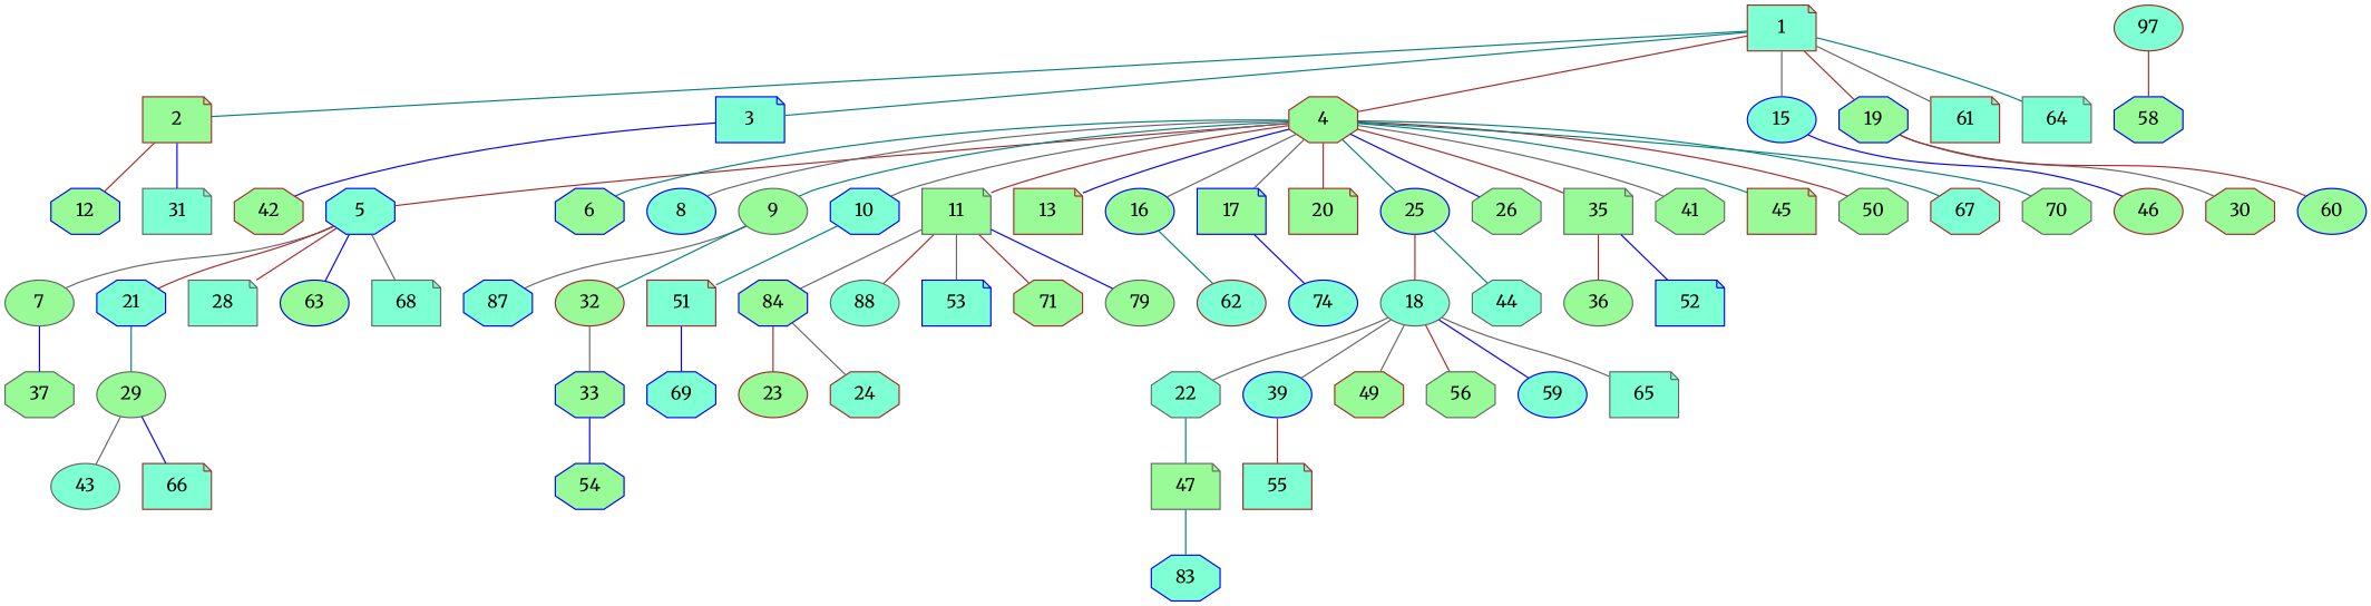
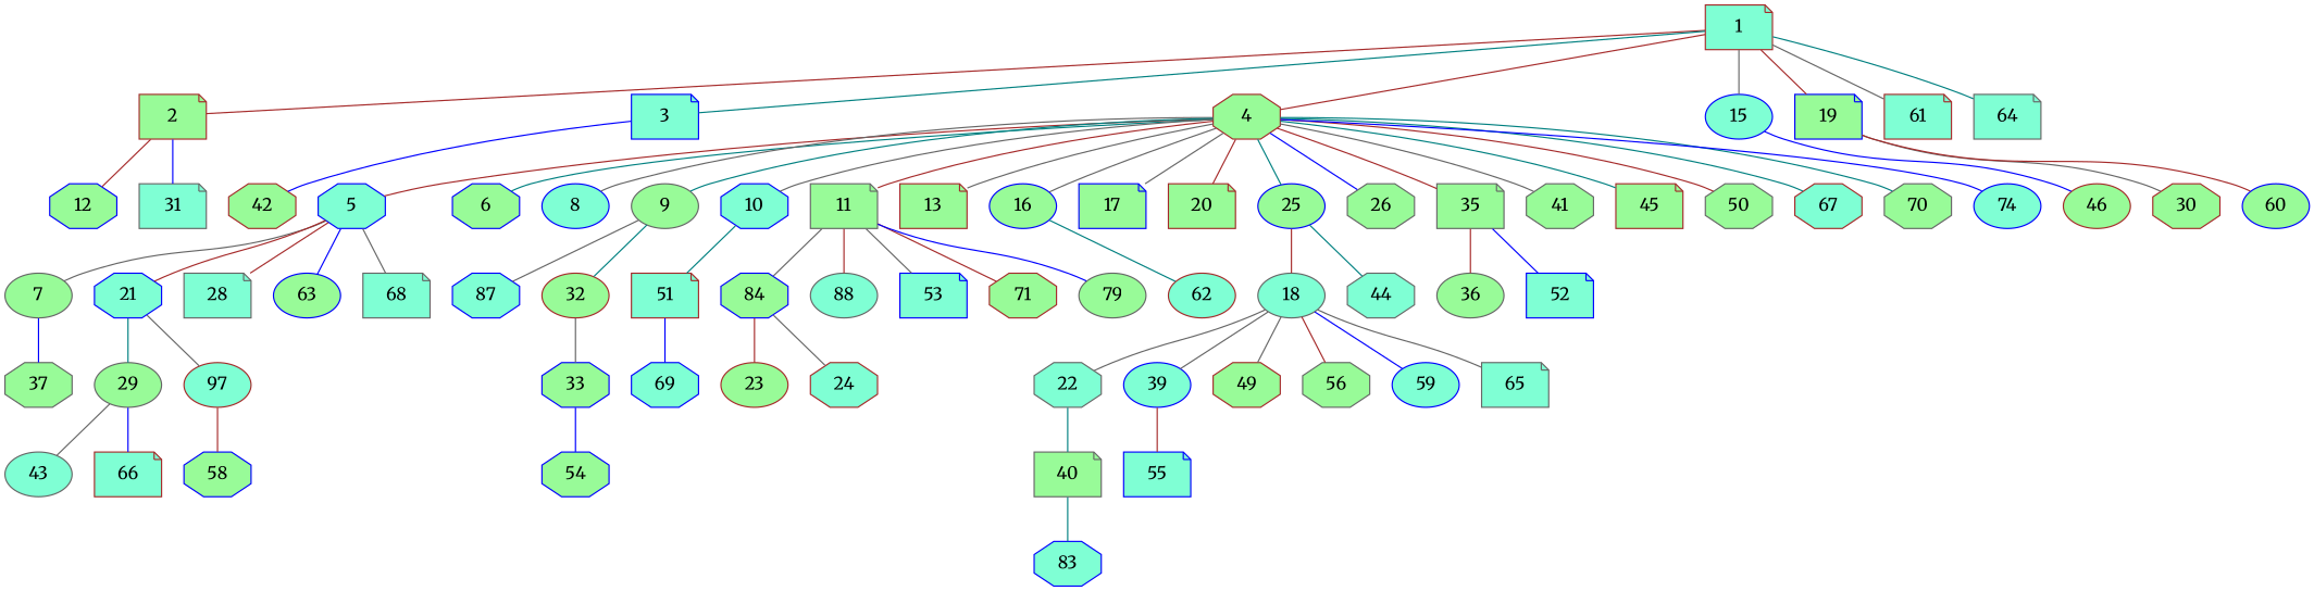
  graph {
    fontname=Merriweather
    node [color=blue fillcolor=palegreen fontname=Merriweather shape=octagon style=filled]
    edge [color=gray40 fontname=Merriweather]
    1 [color=brown fillcolor=aquamarine shape=note]
    2 [color=brown shape=note]
    3 [fillcolor=aquamarine shape=note]
    4 [color=brown]
    15 [fillcolor=aquamarine shape=ellipse]
-   19
+   19 [shape=note]
    61 [color=brown fillcolor=aquamarine shape=note]
    64 [color=gray40 fillcolor=aquamarine shape=note]
    12
    31 [color=gray40 fillcolor=aquamarine shape=note]
    42 [color=brown]
    5 [fillcolor=aquamarine]
    6
    8 [fillcolor=aquamarine shape=ellipse]
    9 [color=gray40 shape=ellipse]
    10 [fillcolor=aquamarine]
    11 [color=gray40 shape=note]
    13 [color=brown shape=note]
    16 [shape=ellipse]
    17 [shape=note]
    20 [color=brown shape=note]
    25 [shape=ellipse]
    26 [color=gray40]
    35 [color=gray40 shape=note]
    41 [color=gray40]
    45 [color=brown shape=note]
    50 [color=gray40]
    67 [color=brown fillcolor=aquamarine]
    70 [color=gray40]
    74 [fillcolor=aquamarine shape=ellipse]
    46 [color=brown shape=ellipse]
    30 [color=brown]
    60 [shape=ellipse]
    7 [color=gray40 shape=ellipse]
    21 [fillcolor=aquamarine]
    28 [color=gray40 fillcolor=aquamarine shape=note]
    63 [shape=ellipse]
    68 [color=gray40 fillcolor=aquamarine shape=note]
    n39 [fillcolor=aquamarine label=87]
    32 [color=brown shape=ellipse]
    51 [color=brown fillcolor=aquamarine shape=note]
    n42 [label=84]
    n43 [color=gray40 fillcolor=aquamarine label=88 shape=ellipse]
    53 [fillcolor=aquamarine shape=note]
    71 [color=brown]
    n46 [color=gray40 label=79 shape=ellipse]
    62 [color=brown fillcolor=aquamarine shape=ellipse]
    18 [color=gray40 fillcolor=aquamarine shape=ellipse]
    22 [color=gray40 fillcolor=aquamarine]
    39 [fillcolor=aquamarine shape=ellipse]
    49 [color=brown]
    56 [color=gray40]
    59 [fillcolor=aquamarine shape=ellipse]
    65 [color=gray40 fillcolor=aquamarine shape=note]
    44 [color=gray40 fillcolor=aquamarine]
    36 [color=gray40 shape=ellipse]
    52 [fillcolor=aquamarine shape=note]
    37 [color=gray40]
    29 [color=gray40 shape=ellipse]
    n60 [color=brown fillcolor=aquamarine label=97 shape=ellipse]
    33
    69 [fillcolor=aquamarine]
    23 [color=brown shape=ellipse]
    24 [color=brown fillcolor=aquamarine]
-   47 [color=gray40 shape=note]
-   55 [color=brown fillcolor=aquamarine shape=note]
+   47 [color=gray40 shape=note label=40]
+   55 [fillcolor=aquamarine shape=note]
    43 [color=gray40 fillcolor=aquamarine shape=ellipse]
    66 [color=brown fillcolor=aquamarine shape=note]
    58
    n70 [fillcolor=aquamarine label=83]
    54
-   1 -- 2 [color=teal]
+   1 -- 2 [color=brown]
    1 -- 3 [color=teal]
    1 -- 4 [color=brown]
    1 -- 15
    1 -- 19 [color=brown]
    1 -- 61
    1 -- 64 [color=teal]
    2 -- 12 [color=brown]
    2 -- 31 [color=blue]
    3 -- 42 [color=blue]
    4 -- 5 [color=brown]
    4 -- 6 [color=teal]
    4 -- 8
    4 -- 9 [color=teal]
    4 -- 10
    4 -- 11 [color=brown]
-   4 -- 13 [color=blue]
+   4 -- 13
    4 -- 16
    4 -- 17
    4 -- 20 [color=brown]
    4 -- 25 [color=teal]
    4 -- 26 [color=blue]
    4 -- 35 [color=brown]
    4 -- 41
    4 -- 45 [color=teal]
    4 -- 50 [color=brown]
    4 -- 67 [color=teal]
    4 -- 70 [color=teal]
-   17 -- 74 [color=blue]
+   4 -- 74 [color=blue]
    15 -- 46 [color=blue]
    19 -- 30
    19 -- 60 [color=brown]
    5 -- 7
    5 -- 21 [color=brown]
    5 -- 28 [color=brown]
    5 -- 63 [color=blue]
    5 -- 68
    9 -- n39
    9 -- 32 [color=teal]
    10 -- 51 [color=teal]
    11 -- n42
    11 -- n43 [color=brown]
    11 -- 53
    11 -- 71 [color=brown]
    11 -- n46 [color=blue]
    16 -- 62 [color=teal]
    25 -- 18 [color=brown]
    25 -- 44 [color=teal]
    35 -- 36 [color=brown]
    35 -- 52 [color=blue]
    7 -- 37 [color=blue]
    21 -- 29 [color=teal]
+   21 -- n60
    32 -- 33
    51 -- 69 [color=blue]
    n42 -- 23 [color=brown]
    n42 -- 24
    18 -- 22
    18 -- 39
    18 -- 49
    18 -- 56 [color=brown]
    18 -- 59 [color=blue]
    18 -- 65
    22 -- 47 [color=teal]
    39 -- 55 [color=brown]
    29 -- 43
    29 -- 66 [color=blue]
    n60 -- 58 [color=brown]
    33 -- 54 [color=blue]
    47 -- n70 [color=teal]
  }
